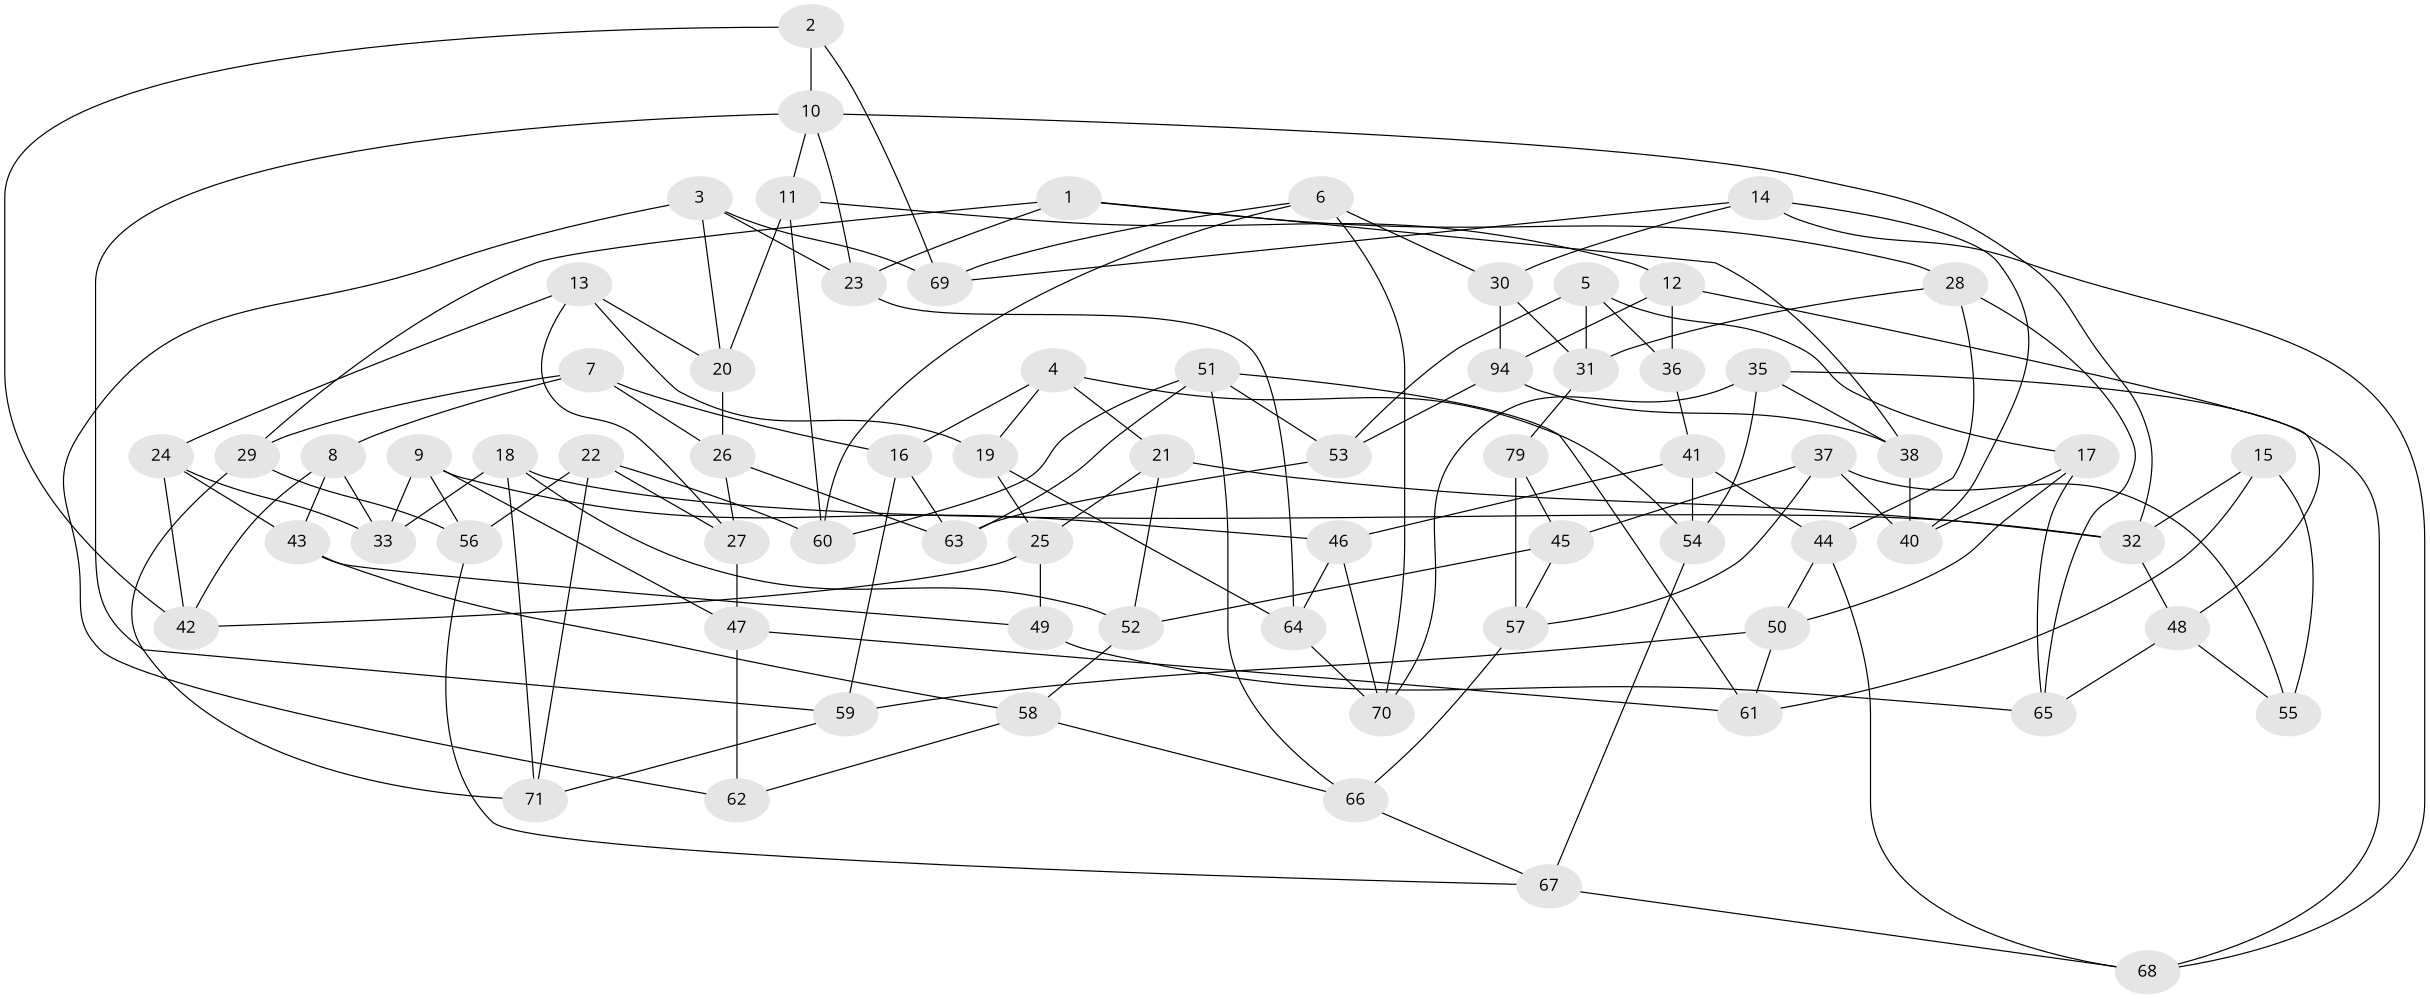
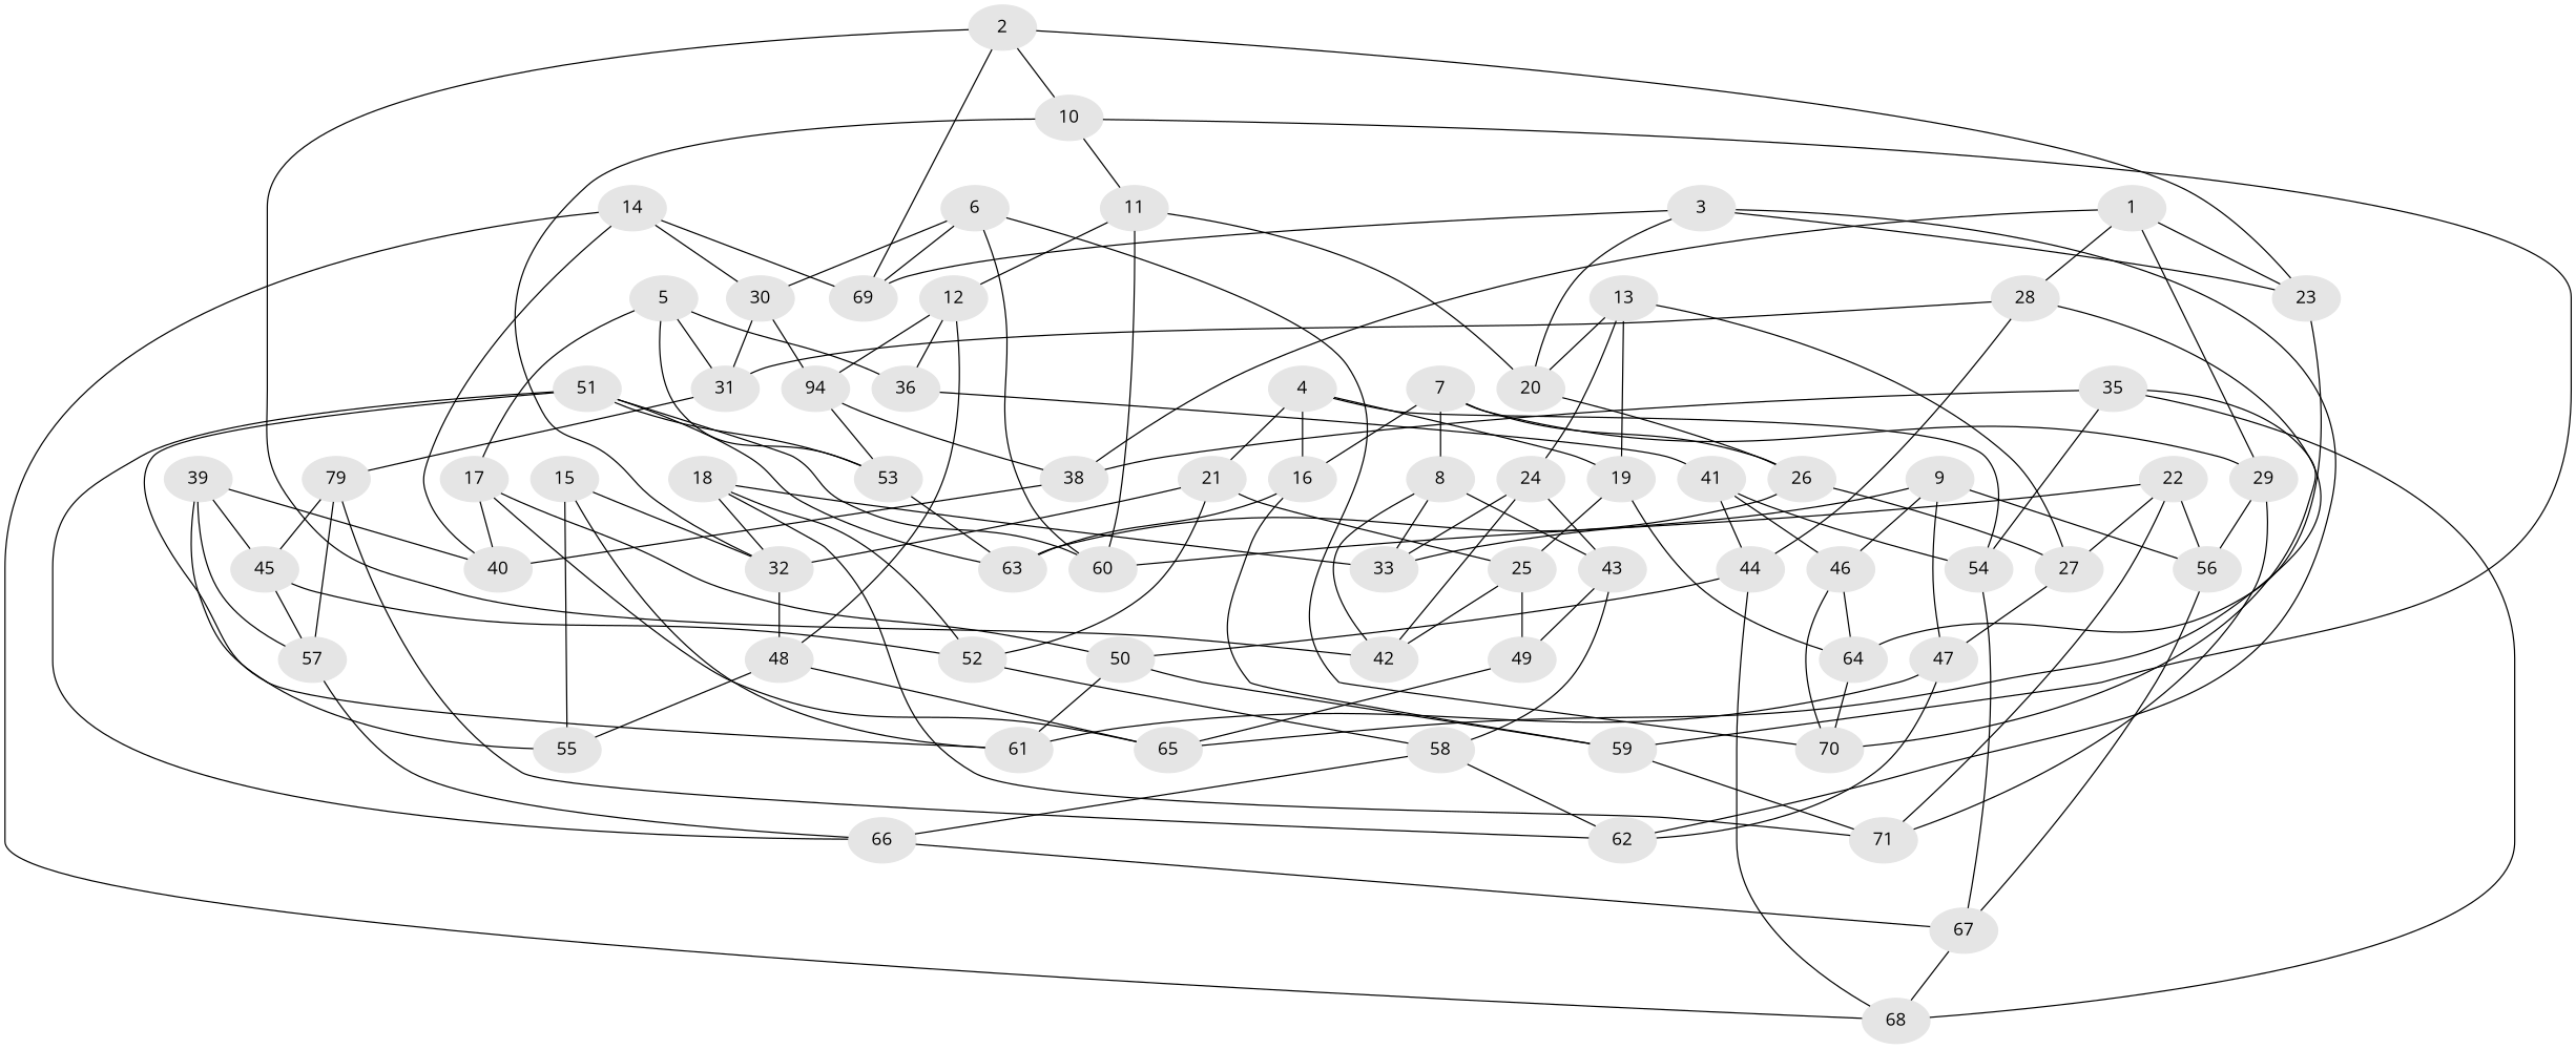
  graph {
    fontname="Open Sans"
    node [color=gray90 fontname="Open Sans" style=filled]
    edge [fontname="Open Sans"]
    1
    23
    28
    29
    38
    64
    31
    65
    44
    56
    71
    40
    2
    10
    42
    69
    11
    32
    59
    3
    20
    62
    26
    4
    16
    19
    21
    54
    63
    25
    52
    67
    5
    17
    36
    53
    50
    n38 [label=79]
    41
    6
    30
    60
    70
    n44 [label=94]
    7
    8
    33
    43
    27
    49
    58
    9
    46
    47
    61
    12
    48
    55
    13
    24
    14
    68
    15
    18
    22
    45
    57
    35
-   37
+   37 [label=39]
    66
    51
    1 -- 23
    1 -- 28
    1 -- 29
    1 -- 38
    23 -- 64
    28 -- 31
    28 -- 65
    28 -- 44
    29 -- 56
    29 -- 71
    38 -- 40
    64 -- 70
    31 -- n38
    44 -- 50
    44 -- 68
    56 -- 67
-   10 -- 23
+   2 -- 23
    2 -- 10
    2 -- 42
    2 -- 69
    10 -- 11
    10 -- 32
    10 -- 59
    11 -- 20
    11 -- 60
    11 -- 12
    32 -- 48
    59 -- 71
    3 -- 23
    3 -- 69
    3 -- 20
    3 -- 62
    20 -- 26
    26 -- 63
    26 -- 27
    4 -- 16
    4 -- 19
    4 -- 21
    4 -- 54
    16 -- 59
    16 -- 63
    19 -- 64
    19 -- 25
    21 -- 32
    21 -- 25
    21 -- 52
    54 -- 67
    25 -- 42
    25 -- 49
    52 -- 58
    67 -- 68
    5 -- 31
    5 -- 17
    5 -- 36
    5 -- 53
    17 -- 65
    17 -- 40
    17 -- 50
    36 -- 41
    53 -- 63
    50 -- 59
    50 -- 61
+   n38 -- 62
    n38 -- 45
    n38 -- 57
    41 -- 44
    41 -- 54
    41 -- 46
    6 -- 69
    6 -- 30
    6 -- 60
    6 -- 70
    30 -- 31
    30 -- n44
    n44 -- 38
    n44 -- 53
    7 -- 29
    7 -- 26
    7 -- 16
    7 -- 8
    8 -- 42
    8 -- 33
    8 -- 43
    43 -- 49
    43 -- 58
    27 -- 47
    49 -- 65
    58 -- 62
    58 -- 66
    9 -- 56
    9 -- 33
    9 -- 46
    9 -- 47
    46 -- 64
    46 -- 70
    47 -- 62
    47 -- 61
    12 -- 36
    12 -- n44
    12 -- 48
    48 -- 65
    48 -- 55
    13 -- 20
    13 -- 19
    13 -- 27
    13 -- 24
    24 -- 42
    24 -- 33
    24 -- 43
    14 -- 40
    14 -- 69
    14 -- 30
    14 -- 68
    15 -- 32
    15 -- 61
    15 -- 55
    18 -- 71
    18 -- 32
    18 -- 52
    18 -- 33
    22 -- 56
    22 -- 71
    22 -- 60
    22 -- 27
    45 -- 52
    45 -- 57
    57 -- 66
    35 -- 38
    35 -- 54
    35 -- 70
    35 -- 68
    37 -- 40
    37 -- 55
    37 -- 45
    37 -- 57
    66 -- 67
    51 -- 63
    51 -- 53
    51 -- 60
    51 -- 61
    51 -- 66
  }
